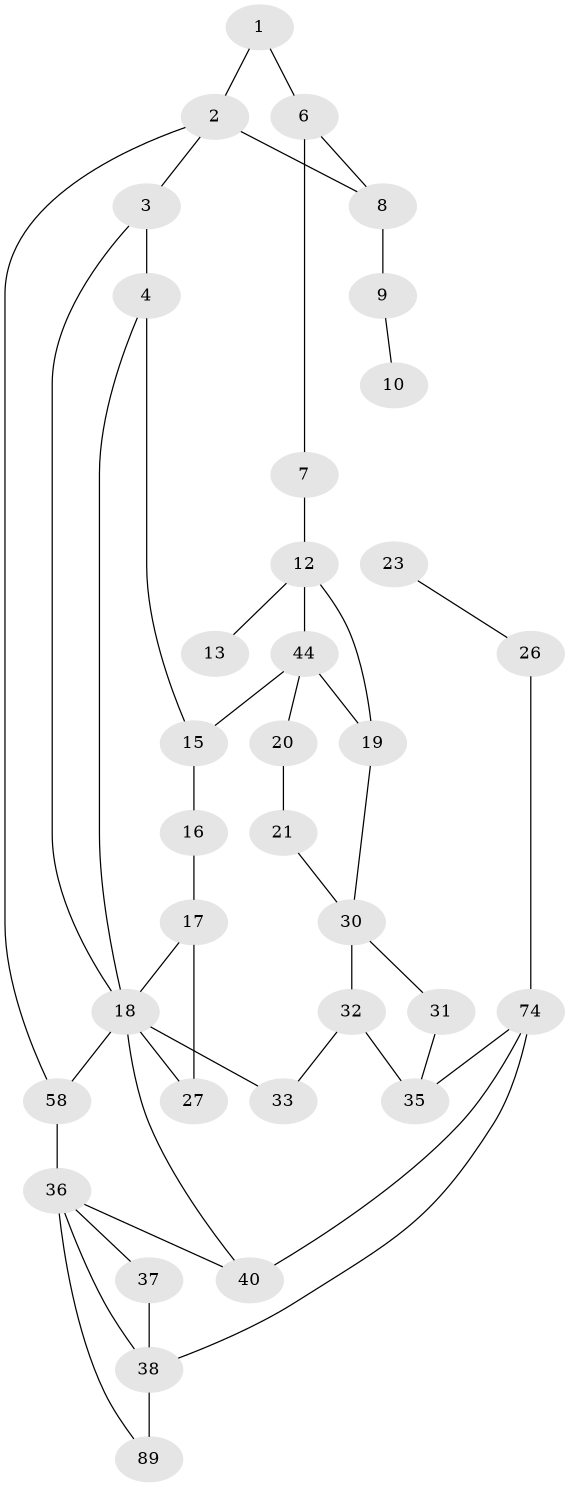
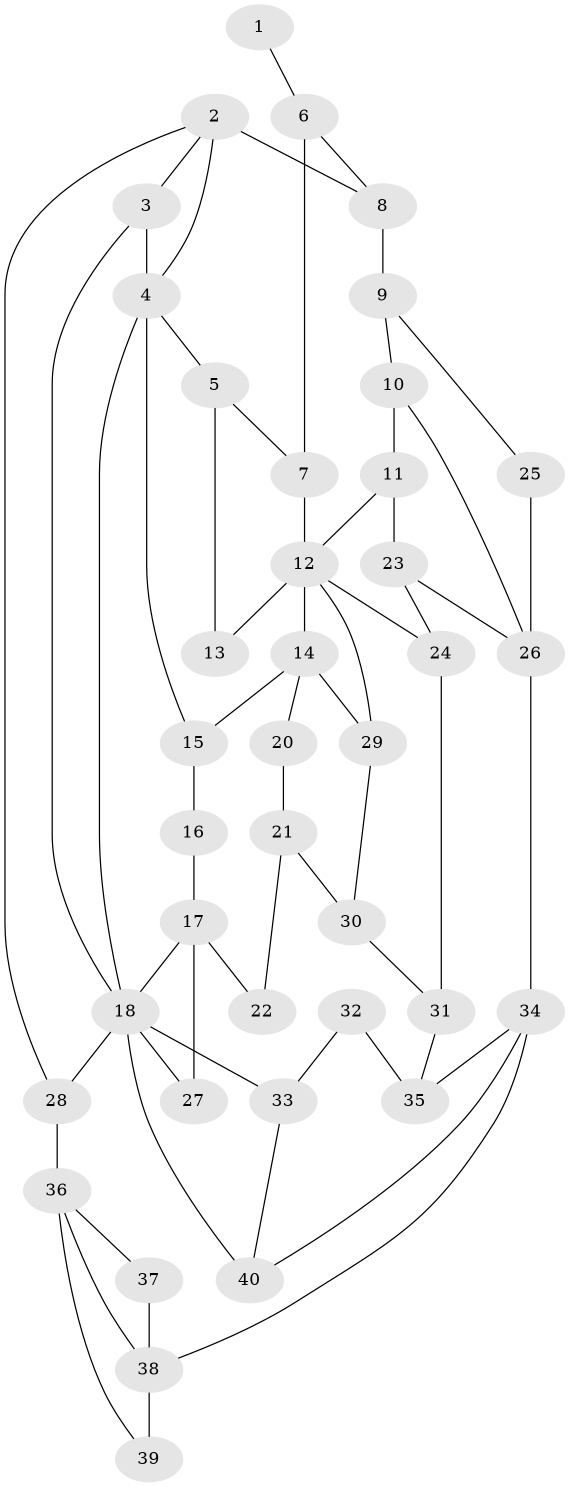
  graph {
    node [color=gray90 style=filled]
    edge [weight=1.0]
    1
    2
    6
    3
    8
-   28 [label=58]
+   28
    7
    4
    18
    9
    36
+   5
    15
    27
    33
    40
    13
    16
    12
-   14 [label=44]
-   19
+   14
+   19 [label=29]
+   24
    10
+   25
+   11
    26
    23
-   34 [label=74]
+   34
    20
    30
    31
    21
    17
+   22
    32
    35
    38
    37
-   39 [label=89]
-   1 -- 2
+   39
+   4 -- 2
    1 -- 6
    2 -- 3
    2 -- 8
    2 -- 28
    6 -- 8
    6 -- 7
    3 -- 4 [weight=2.0]
    3 -- 18
    8 -- 9 [weight=4.0]
    28 -- 36
    7 -- 12
    4 -- 18
+   4 -- 5 [weight=2.0]
    4 -- 15
    18 -- 28
    18 -- 27
    18 -- 33
    18 -- 40
    9 -- 10
+   9 -- 25
    36 -- 38
    36 -- 37 [weight=2.0]
    36 -- 39
+   5 -- 7
+   5 -- 13 [weight=2.0]
    15 -- 16 [weight=2.0]
-   36 -- 40
+   33 -- 40
    16 -- 17
    12 -- 13
    12 -- 14
    12 -- 19
+   12 -- 24
    14 -- 15 [weight=2.0]
    14 -- 19
    14 -- 20 [weight=2.0]
    19 -- 30
+   24 -- 31
+   10 -- 11
+   10 -- 26
+   25 -- 26
+   11 -- 12
+   11 -- 23
    26 -- 34 [weight=2.0]
+   23 -- 24
    23 -- 26
    34 -- 40
    34 -- 35
    34 -- 38 [weight=2.0]
    20 -- 21
    30 -- 31
-   30 -- 32 [weight=2.0]
    31 -- 35
    21 -- 30 [weight=2.0]
+   21 -- 22 [weight=2.0]
    17 -- 18
    17 -- 27 [weight=2.0]
+   17 -- 22
    32 -- 33
    32 -- 35
    38 -- 39 [weight=2.0]
    37 -- 38
  }
